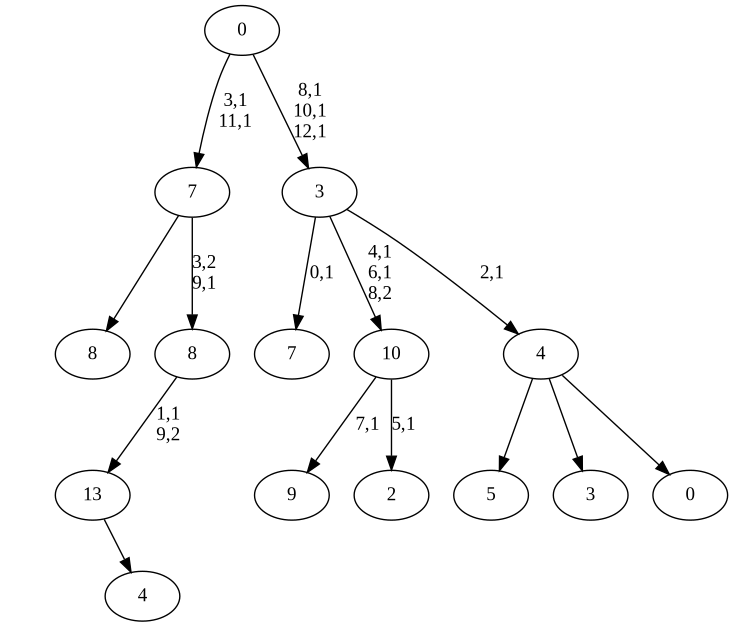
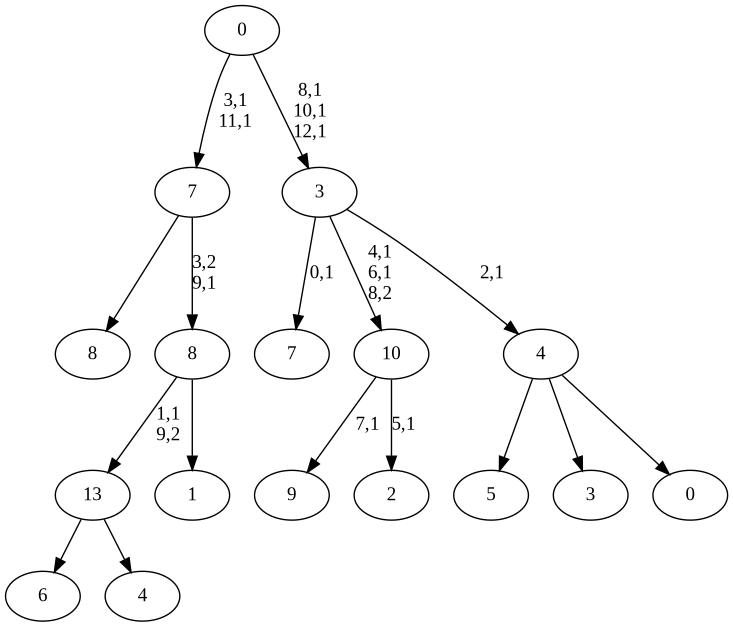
  digraph {
    fontname="Liberation Serif"
    node [fontname="Liberation Serif"]
    edge [fontname="Liberation Serif"]
    n1 [label=9]
    n2 [label=8]
    n3 [label=7]
+   n4 [label=6]
    n5 [label=5]
    n6 [label=4]
    n7 [label=13]
    n8 [label=3]
    n9 [label=2]
    n10 [label=10]
+   n11 [label=1]
    8
    7
    n14 [label=0]
    4
    3
    0
+   n7 -> n4
    n7 -> n6
    n10 -> n1 [label="7,1"]
    n10 -> n9 [label="5,1"]
    8 -> n7 [label="1,1\n9,2"]
+   8 -> n11
    7 -> n2
    7 -> 8 [label="3,2\n9,1"]
    4 -> n5
    4 -> n8
    4 -> n14
    3 -> n3 [label="0,1"]
    3 -> n10 [label="4,1\n6,1\n8,2"]
    3 -> 4 [label="2,1"]
    0 -> 7 [label="3,1\n11,1"]
    0 -> 3 [label="8,1\n10,1\n12,1"]
  }
